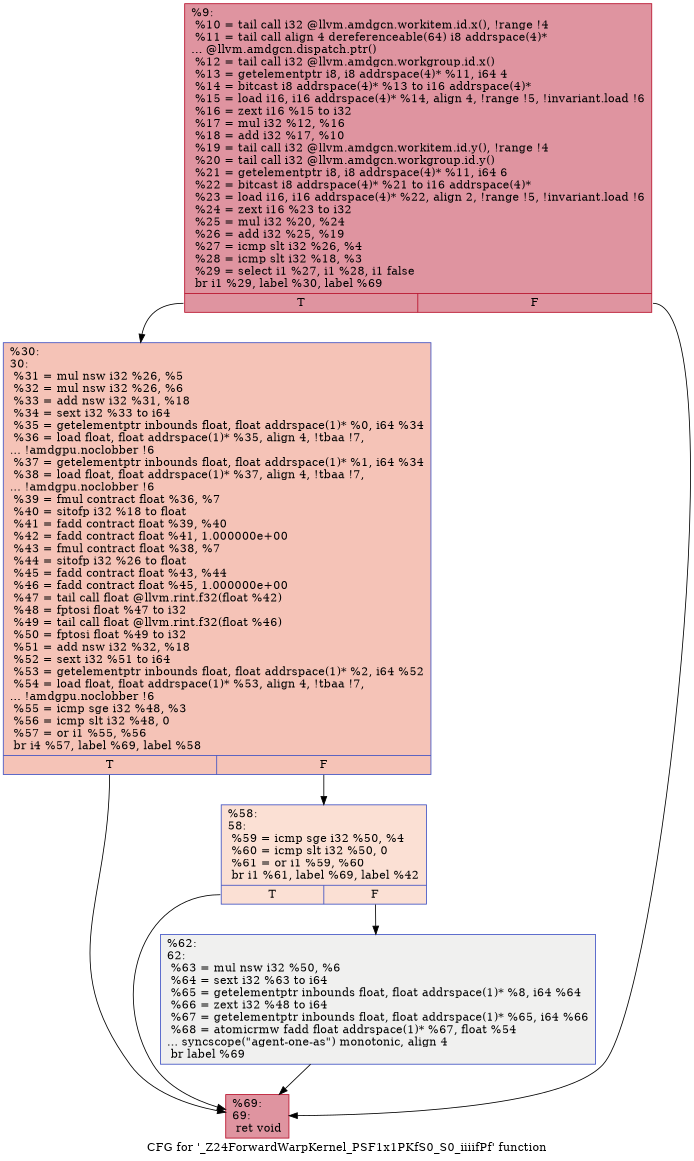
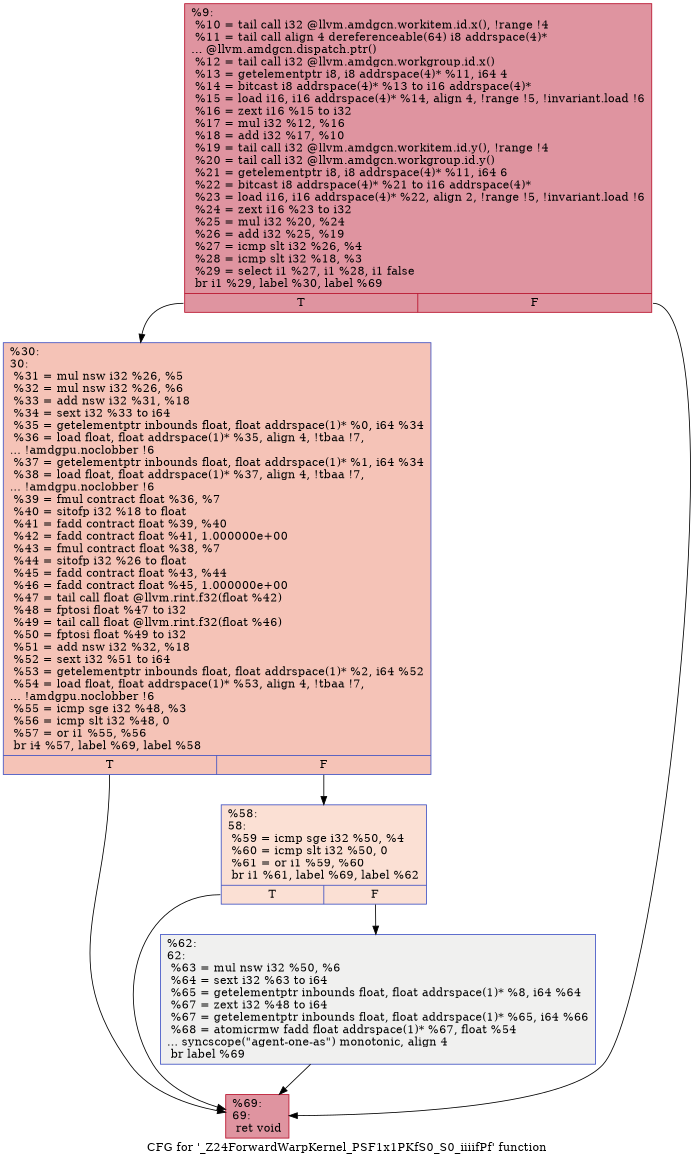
  digraph {
    label="CFG for '_Z24ForwardWarpKernel_PSF1x1PKfS0_S0_iiiifPf' function"
    node [color="#3d50c3ff" fillcolor="#b70d2870" shape=record style=filled]
    edge [tailport=s0]
    n1 [color="#b70d28ff" label="{%9:\l  %10 = tail call i32 @llvm.amdgcn.workitem.id.x(), !range !4\l  %11 = tail call align 4 dereferenceable(64) i8 addrspace(4)*\l... @llvm.amdgcn.dispatch.ptr()\l  %12 = tail call i32 @llvm.amdgcn.workgroup.id.x()\l  %13 = getelementptr i8, i8 addrspace(4)* %11, i64 4\l  %14 = bitcast i8 addrspace(4)* %13 to i16 addrspace(4)*\l  %15 = load i16, i16 addrspace(4)* %14, align 4, !range !5, !invariant.load !6\l  %16 = zext i16 %15 to i32\l  %17 = mul i32 %12, %16\l  %18 = add i32 %17, %10\l  %19 = tail call i32 @llvm.amdgcn.workitem.id.y(), !range !4\l  %20 = tail call i32 @llvm.amdgcn.workgroup.id.y()\l  %21 = getelementptr i8, i8 addrspace(4)* %11, i64 6\l  %22 = bitcast i8 addrspace(4)* %21 to i16 addrspace(4)*\l  %23 = load i16, i16 addrspace(4)* %22, align 2, !range !5, !invariant.load !6\l  %24 = zext i16 %23 to i32\l  %25 = mul i32 %20, %24\l  %26 = add i32 %25, %19\l  %27 = icmp slt i32 %26, %4\l  %28 = icmp slt i32 %18, %3\l  %29 = select i1 %27, i1 %28, i1 false\l  br i1 %29, label %30, label %69\l|{<s0>T|<s1>F}}"]
    n2 [fillcolor="#e8765c70" label="{%30:\l30:                                               \l  %31 = mul nsw i32 %26, %5\l  %32 = mul nsw i32 %26, %6\l  %33 = add nsw i32 %31, %18\l  %34 = sext i32 %33 to i64\l  %35 = getelementptr inbounds float, float addrspace(1)* %0, i64 %34\l  %36 = load float, float addrspace(1)* %35, align 4, !tbaa !7,\l... !amdgpu.noclobber !6\l  %37 = getelementptr inbounds float, float addrspace(1)* %1, i64 %34\l  %38 = load float, float addrspace(1)* %37, align 4, !tbaa !7,\l... !amdgpu.noclobber !6\l  %39 = fmul contract float %36, %7\l  %40 = sitofp i32 %18 to float\l  %41 = fadd contract float %39, %40\l  %42 = fadd contract float %41, 1.000000e+00\l  %43 = fmul contract float %38, %7\l  %44 = sitofp i32 %26 to float\l  %45 = fadd contract float %43, %44\l  %46 = fadd contract float %45, 1.000000e+00\l  %47 = tail call float @llvm.rint.f32(float %42)\l  %48 = fptosi float %47 to i32\l  %49 = tail call float @llvm.rint.f32(float %46)\l  %50 = fptosi float %49 to i32\l  %51 = add nsw i32 %32, %18\l  %52 = sext i32 %51 to i64\l  %53 = getelementptr inbounds float, float addrspace(1)* %2, i64 %52\l  %54 = load float, float addrspace(1)* %53, align 4, !tbaa !7,\l... !amdgpu.noclobber !6\l  %55 = icmp sge i32 %48, %3\l  %56 = icmp slt i32 %48, 0\l  %57 = or i1 %55, %56\l  br i4 %57, label %69, label %58\l|{<s0>T|<s1>F}}"]
    n3 [color="#b70d28ff" label="{%69:\l69:                                               \l  ret void\l}"]
-   n4 [fillcolor="#f7b99e70" label="{%58:\l58:                                               \l  %59 = icmp sge i32 %50, %4\l  %60 = icmp slt i32 %50, 0\l  %61 = or i1 %59, %60\l  br i1 %61, label %69, label %42\l|{<s0>T|<s1>F}}"]
-   n5 [fillcolor="#dedcdb70" label="{%62:\l62:                                               \l  %63 = mul nsw i32 %50, %6\l  %64 = sext i32 %63 to i64\l  %65 = getelementptr inbounds float, float addrspace(1)* %8, i64 %64\l  %66 = zext i32 %48 to i64\l  %67 = getelementptr inbounds float, float addrspace(1)* %65, i64 %66\l  %68 = atomicrmw fadd float addrspace(1)* %67, float %54\l... syncscope(\"agent-one-as\") monotonic, align 4\l  br label %69\l}"]
+   n4 [fillcolor="#f7b99e70" label="{%58:\l58:                                               \l  %59 = icmp sge i32 %50, %4\l  %60 = icmp slt i32 %50, 0\l  %61 = or i1 %59, %60\l  br i1 %61, label %69, label %62\l|{<s0>T|<s1>F}}"]
+   n5 [fillcolor="#dedcdb70" label="{%62:\l62:                                               \l  %63 = mul nsw i32 %50, %6\l  %64 = sext i32 %63 to i64\l  %65 = getelementptr inbounds float, float addrspace(1)* %8, i64 %64\l  %67 = zext i32 %48 to i64\l  %67 = getelementptr inbounds float, float addrspace(1)* %65, i64 %66\l  %68 = atomicrmw fadd float addrspace(1)* %67, float %54\l... syncscope(\"agent-one-as\") monotonic, align 4\l  br label %69\l}"]
    n1 -> n2
    n1 -> n3 [tailport=s1]
    n2 -> n3
    n2 -> n4 [tailport=s1]
    n4 -> n3
    n4 -> n5 [tailport=s1]
    n5 -> n3
  }
